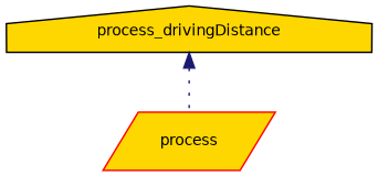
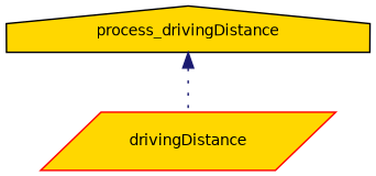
  digraph {
    rankdir=TB
    node [fillcolor=gold fontname=Helvetica fontsize=10 style=filled]
    n1 [color=black fontcolor=black height=0.2 label=process_drivingDistance shape=house width=0.4]
-   n2 [color=red height=0.2 label=process shape=parallelogram width=0.4]
+   n2 [color=red height=0.2 label=drivingDistance shape=parallelogram width=0.4]
    n1 -> n2 [color=midnightblue dir=back fontname=Helvetica fontsize=10 labelfontname=Helvetica labelfontsize=10 style=dotted]
  }
